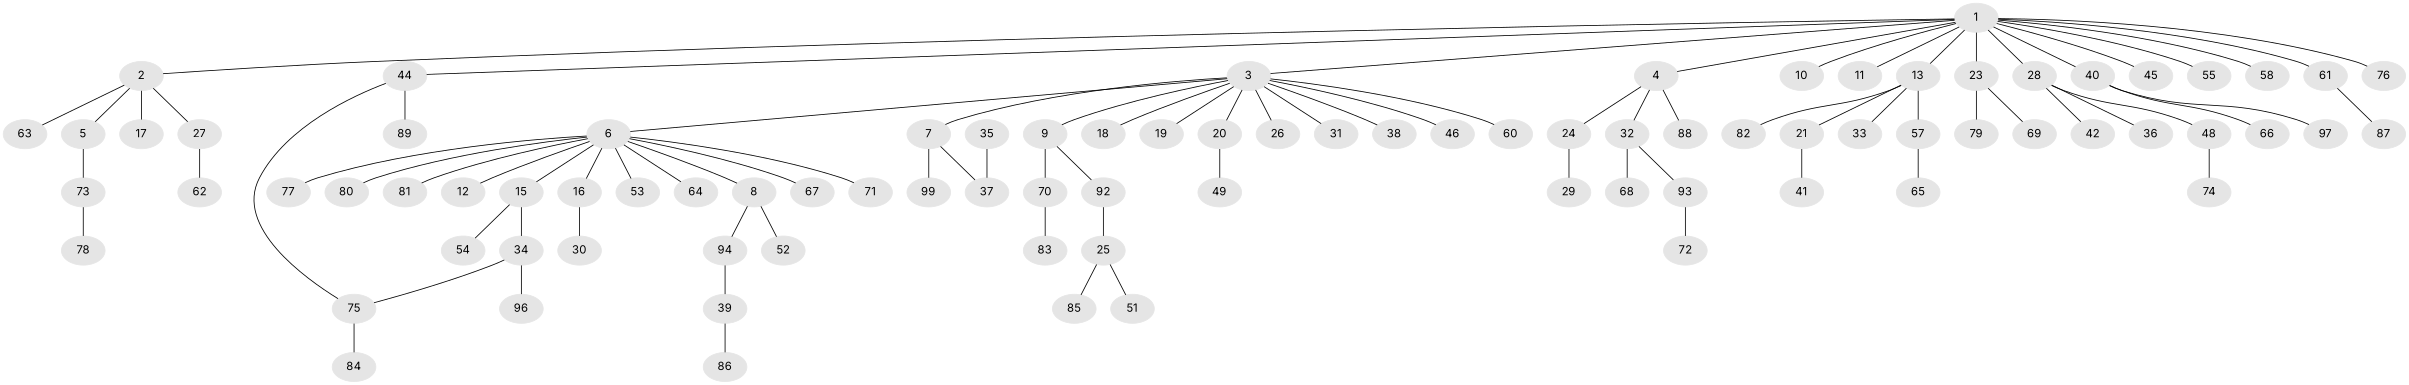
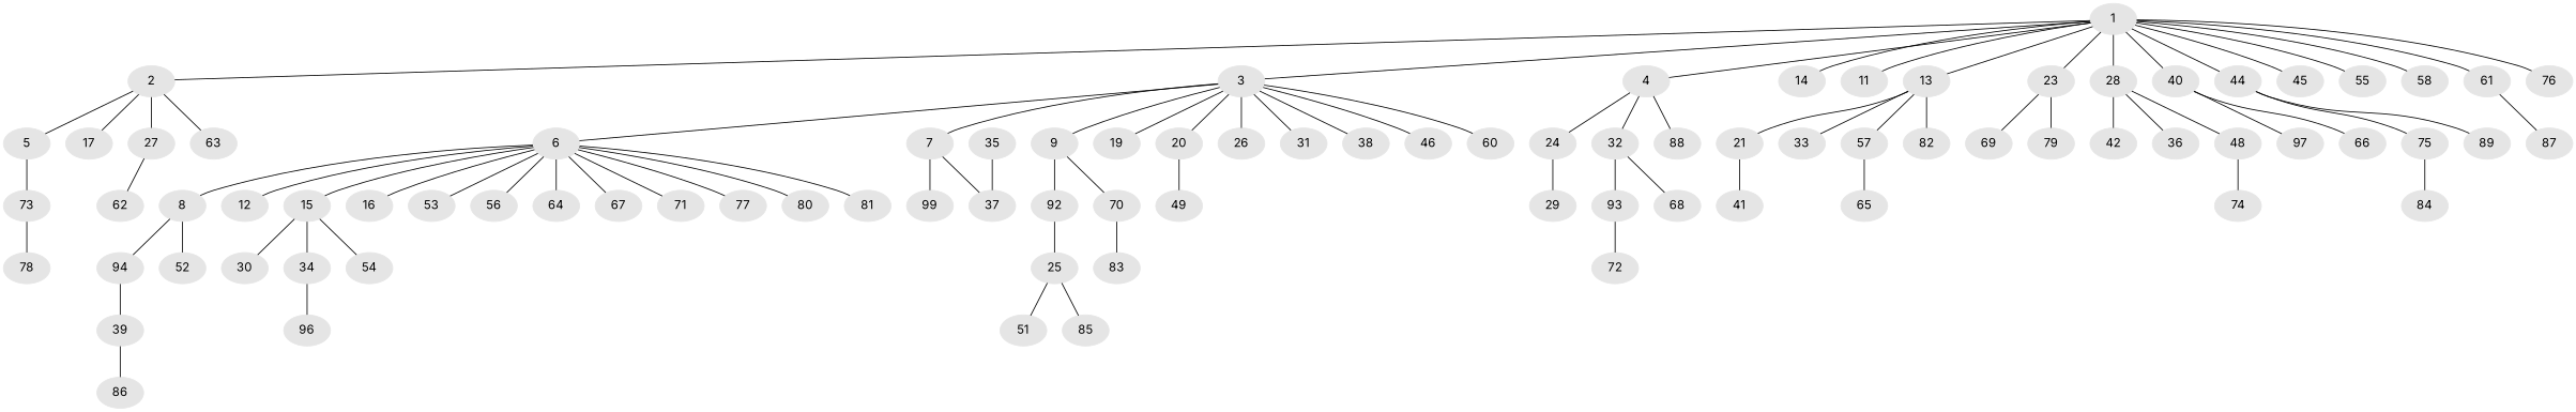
  graph {
    fontname=Inter
    node [color=gray90 fontname=Inter style=filled]
    edge [fontname=Inter]
    1
    2
    3
    4
-   10
+   10 [label=14]
    11
    13
    23
    28
    40
    44
    45
    55
    58
    61
    76
    5
    17
    27
    63
    6
    7
    9
-   18
    19
    20
    26
    31
    38
    46
    60
    24
    32
    88
    21
    33
    57
    82
    69
    79
    42
    36
    48
    n44 [label=97]
    66
    75
    89
    87
    73
    62
    8
    12
    15
    16
    53
+   56
    64
    67
    71
    77
    80
    81
    n63 [label=99]
    37
    n65 [label=92]
    70
    49
    29
    n69 [label=93]
    68
    78
    n72 [label=94]
    52
    30
    34
    54
    35
    39
    25
    83
    41
    65
    86
    n84 [label=96]
    51
    85
    74
    72
    84
    1 -- 2
    1 -- 3
    1 -- 4
    1 -- 10
    1 -- 11
    1 -- 13
    1 -- 23
    1 -- 28
    1 -- 40
    1 -- 44
    1 -- 45
    1 -- 55
    1 -- 58
    1 -- 61
    1 -- 76
    2 -- 5
    2 -- 17
    2 -- 27
    2 -- 63
    3 -- 6
    3 -- 7
    3 -- 9
-   3 -- 18
    3 -- 19
    3 -- 20
    3 -- 26
    3 -- 31
    3 -- 38
    3 -- 46
    3 -- 60
    4 -- 24
    4 -- 32
    4 -- 88
    13 -- 21
    13 -- 33
    13 -- 57
    13 -- 82
    23 -- 69
    23 -- 79
    28 -- 42
    28 -- 36
    28 -- 48
    40 -- n44
    40 -- 66
    44 -- 75
    44 -- 89
    61 -- 87
    5 -- 73
    27 -- 62
    6 -- 8
    6 -- 12
    6 -- 15
    6 -- 16
    6 -- 53
+   6 -- 56
    6 -- 64
    6 -- 67
    6 -- 71
    6 -- 77
    6 -- 80
    6 -- 81
    7 -- n63
    7 -- 37
    9 -- n65
    9 -- 70
    20 -- 49
    24 -- 29
    32 -- n69
    32 -- 68
    21 -- 41
    57 -- 65
    48 -- 74
    75 -- 84
    73 -- 78
    8 -- n72
    8 -- 52
-   16 -- 30
+   15 -- 30
    15 -- 34
    15 -- 54
    n65 -- 25
    70 -- 83
    n69 -- 72
    n72 -- 39
-   34 -- 75
    34 -- n84
    35 -- 37
    39 -- 86
    25 -- 51
    25 -- 85
  }
